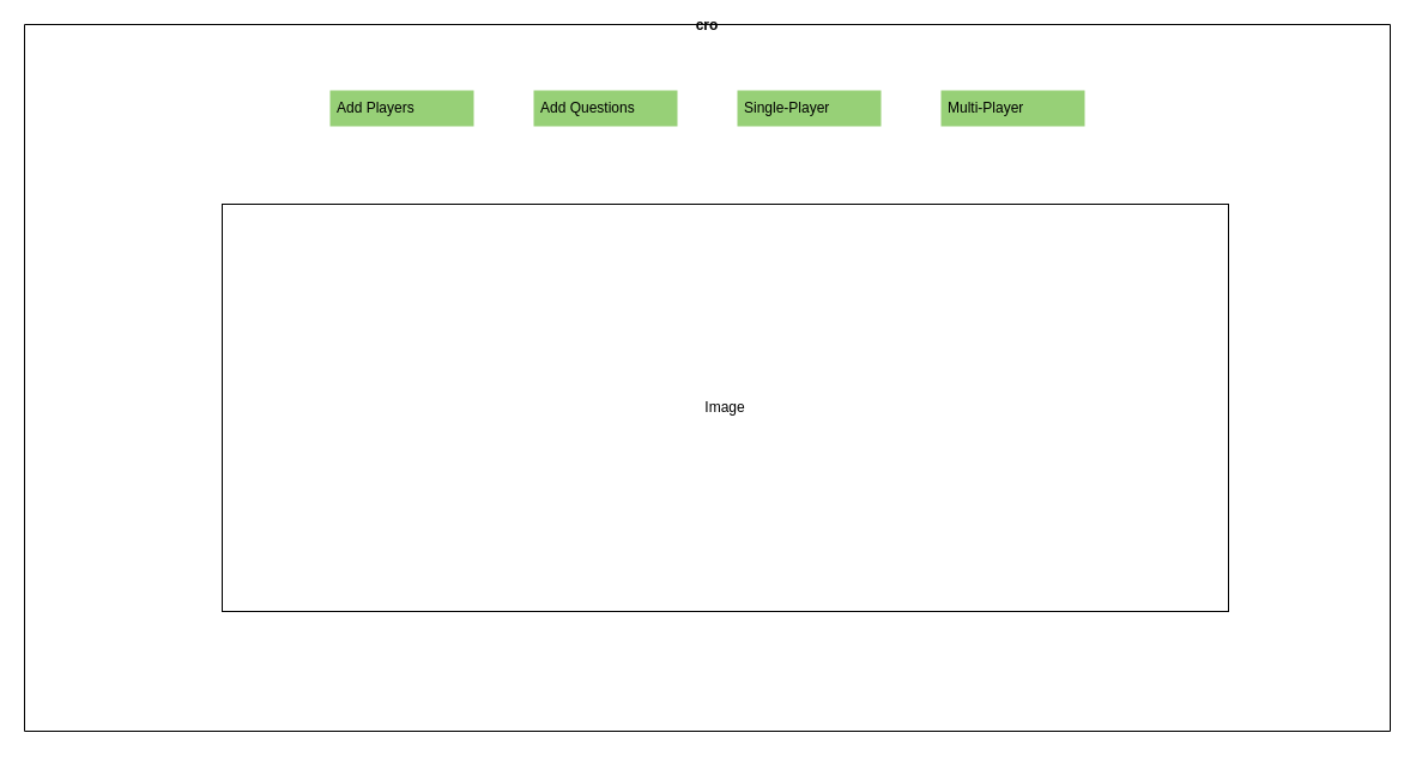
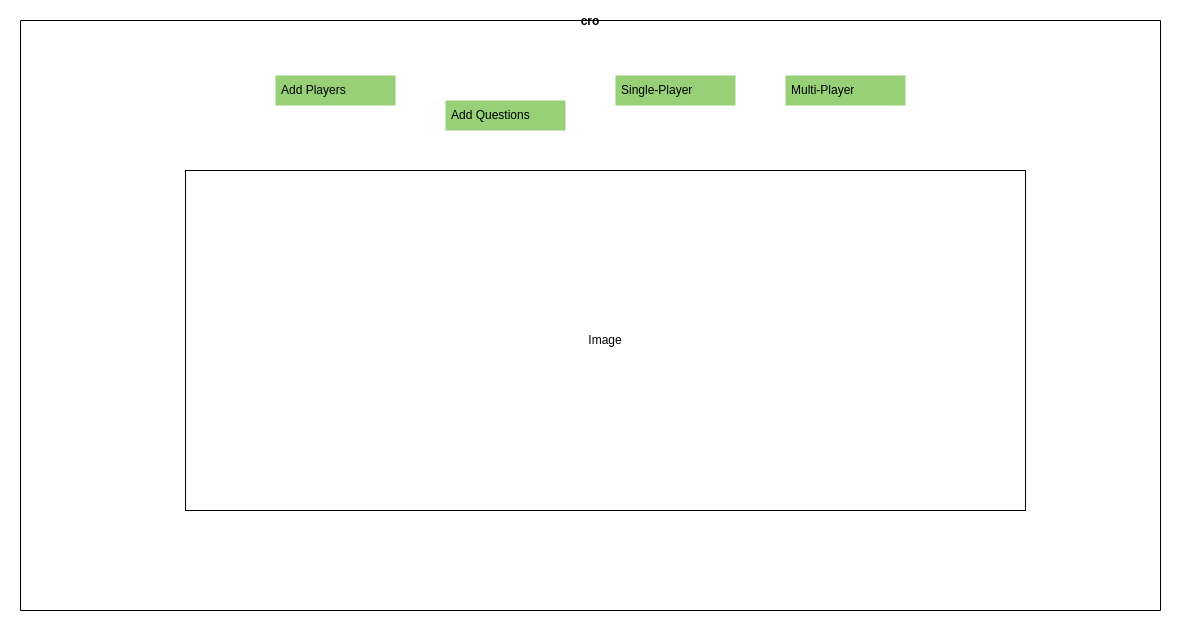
  <mxCell id="0" />
  <mxCell id="1" parent="0" />
  <mxCell id="2" value="" style="group" vertex="1" connectable="0" parent="1"><mxGeometry x="20" y="20" width="1140" height="590" as="geometry" /></mxCell>
  <mxCell id="3" value="cro" style="swimlane;startSize=0;" vertex="1" parent="2"><mxGeometry width="1140" height="590" as="geometry" /></mxCell>
  <mxCell id="4" value="Add Players" style="text;strokeColor=none;fillColor=#97D077;align=left;verticalAlign=middle;spacingLeft=4;spacingRight=4;overflow=hidden;points=[[0,0.5],[1,0.5]];portConstraint=eastwest;rotatable=0;whiteSpace=wrap;html=1;" vertex="1" parent="3"><mxGeometry x="255" y="55" width="120" height="30" as="geometry" /></mxCell>
- <mxCell id="5" value="Add Questions" style="text;strokeColor=none;fillColor=#97D077;align=left;verticalAlign=middle;spacingLeft=4;spacingRight=4;overflow=hidden;points=[[0,0.5],[1,0.5]];portConstraint=eastwest;rotatable=0;whiteSpace=wrap;html=1;" vertex="1" parent="3"><mxGeometry x="425" y="55" width="120" height="30" as="geometry" /></mxCell>
+ <mxCell id="5" value="Add Questions" style="text;strokeColor=none;fillColor=#97D077;align=left;verticalAlign=middle;spacingLeft=4;spacingRight=4;overflow=hidden;points=[[0,0.5],[1,0.5]];portConstraint=eastwest;rotatable=0;whiteSpace=wrap;html=1;" vertex="1" parent="3"><mxGeometry x="425" y="80" width="120" height="30" as="geometry" /></mxCell>
  <mxCell id="6" value="Multi-Player" style="text;strokeColor=none;fillColor=#97D077;align=left;verticalAlign=middle;spacingLeft=4;spacingRight=4;overflow=hidden;points=[[0,0.5],[1,0.5]];portConstraint=eastwest;rotatable=0;whiteSpace=wrap;html=1;" vertex="1" parent="3"><mxGeometry x="765" y="55" width="120" height="30" as="geometry" /></mxCell>
  <mxCell id="7" value="Single-Player" style="text;strokeColor=none;fillColor=#97D077;align=left;verticalAlign=middle;spacingLeft=4;spacingRight=4;overflow=hidden;points=[[0,0.5],[1,0.5]];portConstraint=eastwest;rotatable=0;whiteSpace=wrap;html=1;" vertex="1" parent="3"><mxGeometry x="595" y="55" width="120" height="30" as="geometry" /></mxCell>
  <mxCell id="8" value="Image" style="rounded=0;whiteSpace=wrap;html=1;" vertex="1" parent="2"><mxGeometry x="165" y="150" width="840" height="340" as="geometry" /></mxCell>
